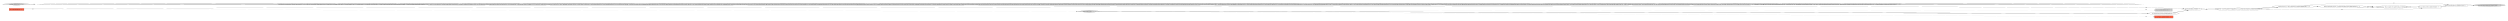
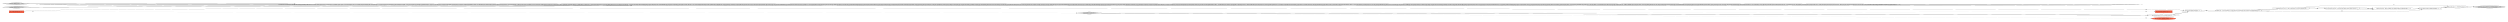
  digraph {
    fontname="Open Sans"
    rankdir=LR
    node [fillcolor=white fontname="Open Sans" shape=ellipse style=filled]
    edge [fontname="Open Sans" style=bold]
-   n1 [fillcolor=lightgray label="long sessionId@@@85@@@['0', '0', '1']" shape=box]
+   n1 [fillcolor=tomato label="long sessionId@@@85@@@['0', '0', '1']" shape=box]
    n2 [label="boa.writeRecord(cst,null)@@@93@@@['0', '0', '1']"]
    n3 [fillcolor=lightgray label="qp.setData(baos.toByteArray())@@@94@@@['0', '0', '1']"]
    n4 [label="qp.setType(Leader.PROPOSAL)@@@86@@@['0', '0', '1']"]
    n5 [label="qp.setZxid(zxid)@@@87@@@['0', '0', '1']"]
    n6 [label="TxnHeader hdr = new TxnHeader(4,1414,qp.getZxid(),55,ZooDefs.OpCode.createSession)@@@88@@@['0', '0', '1']"]
+   n7 [fillcolor=lightgray label="testNormalFollowerRun['1', '0', '0']" shape=diamond]
    n8 [fillcolor=lightgray label="testFollowerConversation(new FollowerConversation(){@Override public void converseWithFollower(InputArchive ia,OutputArchive oa,Follower f){File tmpDir = File.createTempFile(\"test\",\"dir\",testData)tmpDir.delete()tmpDir.mkdir()File logDir = f.fzk.getTxnLogFactory().getDataDir().getParentFile()File snapDir = f.fzk.getTxnLogFactory().getSnapDir().getParentFile()f.zk = spy(f.zk)try {assertEquals(0,f.self.getAcceptedEpoch())assertEquals(0,f.self.getCurrentEpoch())ZKDatabase zkDb = new ZKDatabase(new FileTxnSnapLog(tmpDir,tmpDir))final long firstZxid = ZxidUtils.makeZxid(1,1)zkDb.processTxn(new TxnHeader(13,1313,firstZxid,33,ZooDefs.OpCode.create),new CreateTxn(\"/foo\",\"data1\".getBytes(),ZooDefs.Ids.OPEN_ACL_UNSAFE,false,1),null)Stat stat = new Stat()assertEquals(\"data1\",new String(zkDb.getData(\"/foo\",stat,null)))QuorumPacket qp = new QuorumPacket()readPacketSkippingPing(ia,qp)assertEquals(Leader.FOLLOWERINFO,qp.getType())assertEquals(qp.getZxid(),0)LearnerInfo learnInfo = new LearnerInfo()ByteBufferInputStream.byteBuffer2Record(ByteBuffer.wrap(qp.getData()),learnInfo)assertEquals(learnInfo.getProtocolVersion(),0x10000)assertEquals(learnInfo.getServerid(),0)qp.setType(Leader.LEADERINFO)qp.setZxid(ZxidUtils.makeZxid(1,0))byte(( protoBytes = new byte((((ByteBuffer.wrap(protoBytes).putInt(0x10000)qp.setData(protoBytes)oa.writeRecord(qp,null)readPacketSkippingPing(ia,qp)assertEquals(Leader.ACKEPOCH,qp.getType())assertEquals(0,qp.getZxid())assertEquals(ZxidUtils.makeZxid(0,0),ByteBuffer.wrap(qp.getData()).getInt())assertEquals(1,f.self.getAcceptedEpoch())assertEquals(0,f.self.getCurrentEpoch())qp.setType(Leader.SNAP)qp.setData(new byte(((()qp.setZxid(zkDb.getDataTreeLastProcessedZxid())oa.writeRecord(qp,null)zkDb.serializeSnapshot(oa)oa.writeString(\"BenWasHere\",null)Thread.sleep(10)verify(f.zk,never()).takeSnapshot()qp.setType(Leader.NEWLEADER)qp.setZxid(ZxidUtils.makeZxid(1,0))oa.writeRecord(qp,null)readPacketSkippingPing(ia,qp)assertEquals(Leader.ACK,qp.getType())assertEquals(ZxidUtils.makeZxid(1,0),qp.getZxid())assertEquals(1,f.self.getAcceptedEpoch())assertEquals(1,f.self.getCurrentEpoch())verify(f.zk).takeSnapshot(true)assertEquals(firstZxid,f.fzk.getLastProcessedZxid())ZKDatabase zkDb2 = new ZKDatabase(new FileTxnSnapLog(logDir,snapDir))long lastZxid = zkDb2.loadDataBase()assertEquals(\"data1\",new String(zkDb2.getData(\"/foo\",stat,null)))assertEquals(firstZxid,lastZxid)long proposalZxid = ZxidUtils.makeZxid(1,1000)proposeSetData(qp,proposalZxid,\"data2\",2)oa.writeRecord(qp,null)TrackerWatcher watcher = new TrackerWatcher()assertEquals(\"data1\",new String(f.fzk.getZKDatabase().getData(\"/foo\",stat,watcher)))qp.setType(Leader.COMMIT)qp.setZxid(proposalZxid)oa.writeRecord(qp,null)qp.setType(Leader.UPTODATE)qp.setZxid(0)oa.writeRecord(qp,null)readPacketSkippingPing(ia,qp)assertEquals(Leader.ACK,qp.getType())assertEquals(ZxidUtils.makeZxid(1,0),qp.getZxid())readPacketSkippingPing(ia,qp)assertEquals(Leader.ACK,qp.getType())assertEquals(proposalZxid,qp.getZxid())watcher.waitForChange()assertEquals(\"data2\",new String(f.fzk.getZKDatabase().getData(\"/foo\",stat,null)))zkDb2 = new ZKDatabase(new FileTxnSnapLog(logDir,snapDir))lastZxid = zkDb2.loadDataBase()assertEquals(\"data2\",new String(zkDb2.getData(\"/foo\",stat,null)))assertEquals(proposalZxid,lastZxid)}{TestUtils.deleteFileRecursively(tmpDir)}}private void proposeSetData(QuorumPacket qp,long zxid,String data,int version){qp.setType(Leader.PROPOSAL)qp.setZxid(zxid)TxnHeader hdr = new TxnHeader(4,1414,qp.getZxid(),55,ZooDefs.OpCode.setData)SetDataTxn sdt = new SetDataTxn(\"/foo\",data.getBytes(),version)ByteArrayOutputStream baos = new ByteArrayOutputStream()OutputArchive boa = BinaryOutputArchive.getArchive(baos)boa.writeRecord(hdr,null)boa.writeRecord(sdt,null)qp.setData(baos.toByteArray())}})@@@3@@@['1', '1', '0']"]
    n9 [label="CreateSessionTxn cst = new CreateSessionTxn(30000)@@@89@@@['0', '0', '1']"]
    n10 [label="ByteArrayOutputStream baos = new ByteArrayOutputStream()@@@90@@@['0', '0', '1']"]
    n11 [label="OutputArchive boa = BinaryOutputArchive.getArchive(baos)@@@91@@@['0', '0', '1']"]
    n12 [label="boa.writeRecord(hdr,null)@@@92@@@['0', '0', '1']" shape=box]
-   n13 [fillcolor=tomato label="QuorumPacket qp@@@85@@@['0', '0', '1']" shape=box]
+   n13 [fillcolor=tomato label="QuorumPacket qp@@@85@@@['0', '0', '1']"]
    n14 [fillcolor=tomato label="long zxid@@@85@@@['0', '0', '1']" shape=box]
    n15 [fillcolor=lightgray label="proposeNewSession['0', '0', '1']" shape=diamond]
    n16 [fillcolor=lightgray label="testNormalFollowerRun['0', '1', '0']" shape=diamond]
    n2 -> n3
    n4 -> n5
    n5 -> n6
    n6 -> n9
    n6 -> n12 [label=hdr style=solid]
+   n7 -> n8
    n9 -> n2 [label=cst style=solid]
    n9 -> n10
    n10 -> n11
    n10 -> n11 [label=baos style=solid]
    n11 -> n12
    n12 -> n2
    n14 -> n5 [label=zxid style=solid]
    n14 -> n15 [label=true style=dotted]
    n15 -> n1 [label=true style=dotted]
    n15 -> n4
    n15 -> n13 [label=hdr style=dotted]
    n16 -> n8
  }
